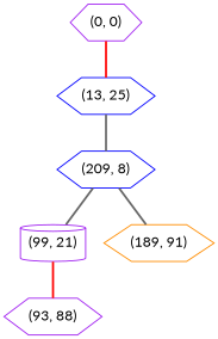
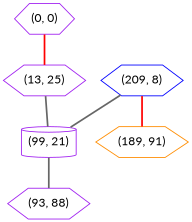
  graph {
    fontname=Lato
    node [color=purple fontname=Lato shape=hexagon]
    edge [color=red fontname=Lato style=bold weight=1]
    "(99, 21)" [shape=cylinder]
    "(209, 8)" [color=blue]
    "(189, 91)" [color=darkorange]
    "(93, 88)"
    "(0, 0)"
-   "(13, 25)" [color=blue]
-   "(99, 21)" -- "(93, 88)"
+   "(13, 25)"
+   "(99, 21)" -- "(93, 88)" [color=gray40]
    "(209, 8)" -- "(99, 21)" [color=gray40]
-   "(209, 8)" -- "(189, 91)" [color=gray40]
+   "(209, 8)" -- "(189, 91)"
    "(0, 0)" -- "(13, 25)" [weight=4]
-   "(13, 25)" -- "(209, 8)" [color=gray40]
+   "(13, 25)" -- "(99, 21)" [color=gray40]
  }
